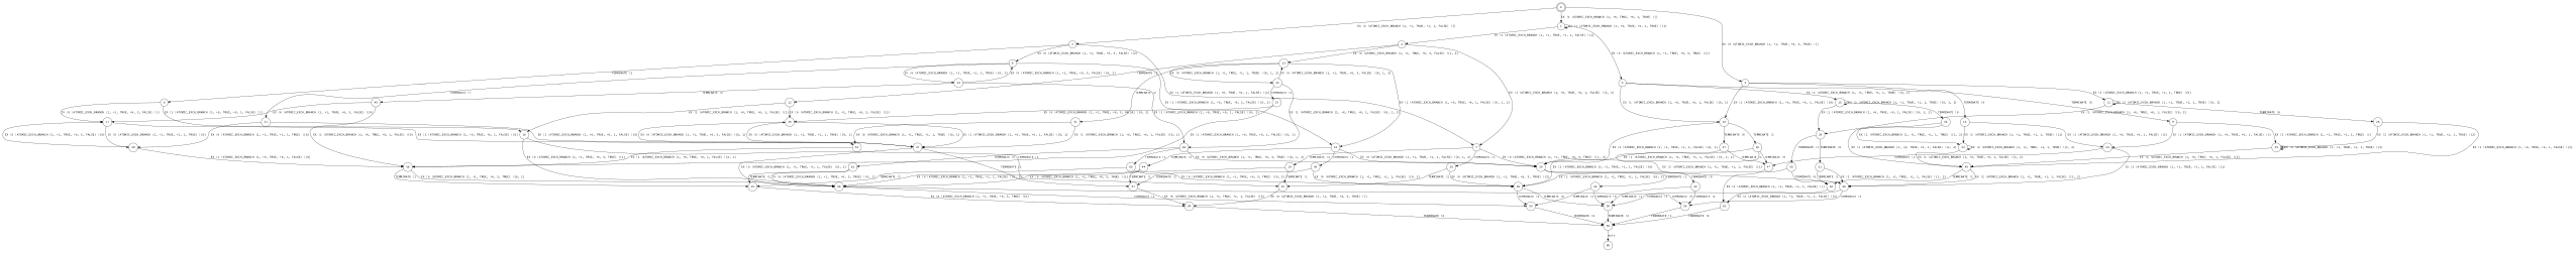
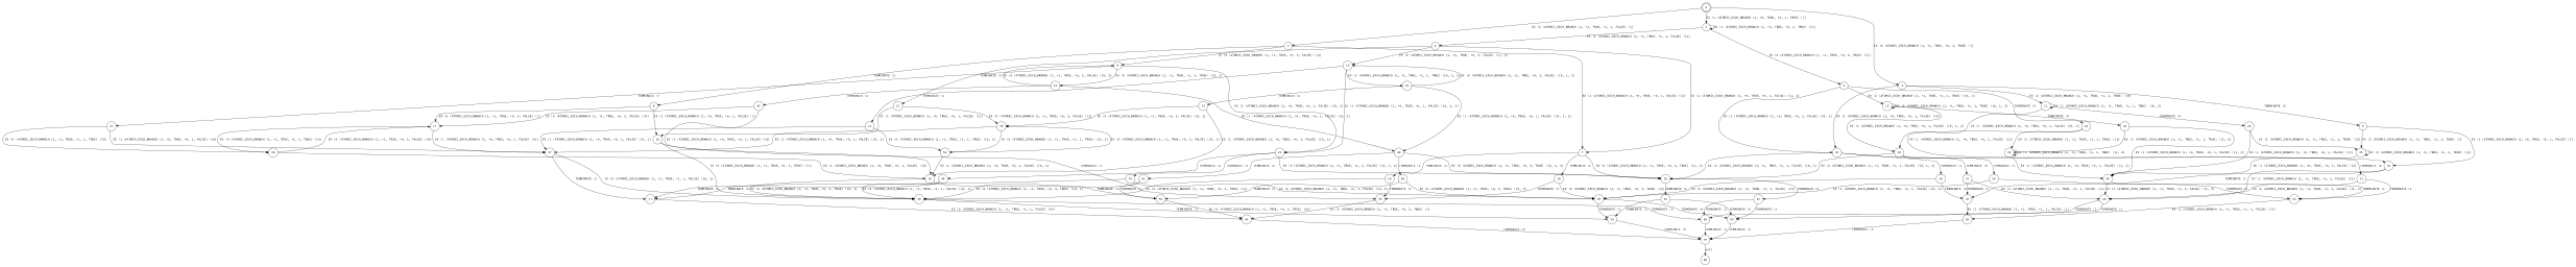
  digraph {
    fontname="Source Code Pro"
    node [fontname="Source Code Pro" shape=circle]
    edge [fontname="Source Code Pro"]
    0 [peripheries=2]
    1
    2
    3
    4
    5
    6
    7
    8
    9
    10
    11
    12
    13
    14
    15
    16
    17
    18
    19
    20
    21
    22
    23
    24
    25
    26
    27
    28
    29
    30
    31
    32
    33
    34
    35
    36
    37
    38
    39
    40
    42
    43
    44
    45
    46
    47
    48
    49
    50
    51
    52
    53
    54
    55
    56
    57
    58
    59
    60
    61
    62
    63
    64
    65
    66
    0 -> 1 [label="EX !1 !ATOMIC_EXCH_BRANCH (1, +0, TRUE, +0, 1, TRUE) !{}"]
    0 -> 2 [label="EX !2 !ATOMIC_EXCH_BRANCH (1, +1, TRUE, +1, 1, FALSE) !{}"]
    0 -> 3 [label="EX !0 !ATOMIC_EXCH_BRANCH (1, +1, TRUE, +0, 3, TRUE) !{}"]
    1 -> 1 [label="EX !1 !ATOMIC_EXCH_BRANCH (1, +0, TRUE, +0, 1, TRUE) !{1}"]
    1 -> 4 [label="EX !2 !ATOMIC_EXCH_BRANCH (1, +1, TRUE, +1, 1, FALSE) !{1}"]
    1 -> 5 [label="EX !0 !ATOMIC_EXCH_BRANCH (1, +1, TRUE, +0, 3, TRUE) !{1}"]
    2 -> 6 [label="TERMINATE !2"]
    2 -> 7 [label="EX !1 !ATOMIC_EXCH_BRANCH (1, +0, TRUE, +0, 1, FALSE) !{2}"]
    2 -> 8 [label="EX !0 !ATOMIC_EXCH_BRANCH (1, +1, TRUE, +0, 3, FALSE) !{2}"]
    3 -> 9 [label="TERMINATE !0"]
    3 -> 10 [label="EX !1 !ATOMIC_EXCH_BRANCH (1, +0, TRUE, +0, 1, FALSE) !{0}"]
    3 -> 11 [label="EX !2 !ATOMIC_EXCH_BRANCH (1, +1, TRUE, +1, 1, TRUE) !{0}"]
    4 -> 7 [label="EX !1 !ATOMIC_EXCH_BRANCH (1, +0, TRUE, +0, 1, FALSE) !{1, 2}"]
    4 -> 12 [label="TERMINATE !2"]
    4 -> 13 [label="EX !0 !ATOMIC_EXCH_BRANCH (1, +1, TRUE, +0, 3, FALSE) !{1, 2}"]
    5 -> 10 [label="EX !1 !ATOMIC_EXCH_BRANCH (1, +0, TRUE, +0, 1, FALSE) !{0, 1}"]
    5 -> 14 [label="TERMINATE !0"]
    5 -> 15 [label="EX !2 !ATOMIC_EXCH_BRANCH (1, +1, TRUE, +1, 1, TRUE) !{0, 1}"]
    6 -> 16 [label="EX !1 !ATOMIC_EXCH_BRANCH (1, +0, TRUE, +0, 1, FALSE) !{}"]
    6 -> 17 [label="EX !0 !ATOMIC_EXCH_BRANCH (1, +1, TRUE, +0, 3, FALSE) !{}"]
    7 -> 18 [label="TERMINATE !1"]
    7 -> 19 [label="TERMINATE !2"]
    7 -> 20 [label="EX !0 !ATOMIC_EXCH_BRANCH (1, +1, TRUE, +0, 3, TRUE) !{1, 2}"]
    8 -> 21 [label="TERMINATE !7"]
    8 -> 22 [label="EX !1 !ATOMIC_EXCH_BRANCH (1, +0, TRUE, +0, 1, FALSE) !{0, 2}"]
    8 -> 23 [label="EX !0 !ATOMIC_EXCH_BRANCH (1, +1, TRUE, +1, 1, TRUE) !{0, 2}"]
    9 -> 24 [label="EX !1 !ATOMIC_EXCH_BRANCH (1, +0, TRUE, +0, 1, FALSE) !{}"]
    9 -> 25 [label="EX !2 !ATOMIC_EXCH_BRANCH (1, +1, TRUE, +1, 1, TRUE) !{}"]
    10 -> 20 [label="EX !2 !ATOMIC_EXCH_BRANCH (1, +1, TRUE, +1, 1, FALSE) !{0, 1}"]
    10 -> 26 [label="TERMINATE !1"]
    10 -> 27 [label="TERMINATE !0"]
    11 -> 11 [label="EX !2 !ATOMIC_EXCH_BRANCH (1, +1, TRUE, +1, 1, TRUE) !{0, 2}"]
    11 -> 28 [label="TERMINATE !0"]
    11 -> 29 [label="EX !1 !ATOMIC_EXCH_BRANCH (1, +0, TRUE, +0, 1, FALSE) !{0, 2}"]
    12 -> 16 [label="EX !1 !ATOMIC_EXCH_BRANCH (1, +0, TRUE, +0, 1, FALSE) !{1}"]
    12 -> 30 [label="EX !0 !ATOMIC_EXCH_BRANCH (1, +1, TRUE, +0, 3, FALSE) !{1}"]
    13 -> 22 [label="EX !1 !ATOMIC_EXCH_BRANCH (1, +0, TRUE, +0, 1, FALSE) !{0, 1, 2}"]
    13 -> 31 [label="TERMINATE !2"]
    13 -> 32 [label="EX !0 !ATOMIC_EXCH_BRANCH (1, +1, TRUE, +1, 1, TRUE) !{0, 1, 2}"]
    14 -> 24 [label="EX !1 !ATOMIC_EXCH_BRANCH (1, +0, TRUE, +0, 1, FALSE) !{1}"]
    14 -> 33 [label="EX !2 !ATOMIC_EXCH_BRANCH (1, +1, TRUE, +1, 1, TRUE) !{1}"]
    15 -> 15 [label="EX !2 !ATOMIC_EXCH_BRANCH (1, +1, TRUE, +1, 1, TRUE) !{0, 1, 2}"]
    15 -> 29 [label="EX !1 !ATOMIC_EXCH_BRANCH (1, +0, TRUE, +0, 1, FALSE) !{0, 1, 2}"]
    15 -> 34 [label="TERMINATE !0"]
    16 -> 35 [label="TERMINATE !1"]
    16 -> 36 [label="EX !0 !ATOMIC_EXCH_BRANCH (1, +1, TRUE, +0, 3, TRUE) !{1}"]
    17 -> 37 [label="EX !1 !ATOMIC_EXCH_BRANCH (1, +0, TRUE, +0, 1, FALSE) !{0}"]
    17 -> 38 [label="EX !0 !ATOMIC_EXCH_BRANCH (1, +1, TRUE, +1, 1, TRUE) !{0}"]
    18 -> 35 [label="TERMINATE !2"]
    18 -> 39 [label="EX !0 !ATOMIC_EXCH_BRANCH (1, +1, TRUE, +0, 3, TRUE) !{2}"]
    19 -> 35 [label="TERMINATE !1"]
    19 -> 36 [label="EX !0 !ATOMIC_EXCH_BRANCH (1, +1, TRUE, +0, 3, TRUE) !{1}"]
    20 -> 40 [label="TERMINATE !1"]
    20 -> 42 [label="TERMINATE !0"]
    21 -> 37 [label="EX !1 !ATOMIC_EXCH_BRANCH (1, +0, TRUE, +0, 1, FALSE) !{0}"]
    21 -> 38 [label="EX !0 !ATOMIC_EXCH_BRANCH (1, +1, TRUE, +1, 1, TRUE) !{0}"]
    22 -> 20 [label="EX !0 !ATOMIC_EXCH_BRANCH (1, +1, TRUE, +1, 1, FALSE) !{0, 1, 2}"]
    22 -> 43 [label="TERMINATE !1"]
    22 -> 44 [label="TERMINATE !2"]
    23 -> 8 [label="EX !0 !ATOMIC_EXCH_BRANCH (1, +1, TRUE, +0, 3, FALSE) !{0, 2}"]
    23 -> 45 [label="TERMINATE !2"]
    23 -> 46 [label="EX !1 !ATOMIC_EXCH_BRANCH (1, +0, TRUE, +0, 1, FALSE) !{0, 2}"]
    24 -> 47 [label="TERMINATE !1"]
    24 -> 48 [label="EX !2 !ATOMIC_EXCH_BRANCH (1, +1, TRUE, +1, 1, FALSE) !{1}"]
    25 -> 25 [label="EX !2 !ATOMIC_EXCH_BRANCH (1, +1, TRUE, +1, 1, TRUE) !{2}"]
    25 -> 49 [label="EX !1 !ATOMIC_EXCH_BRANCH (1, +0, TRUE, +0, 1, FALSE) !{2}"]
    26 -> 39 [label="EX !2 !ATOMIC_EXCH_BRANCH (1, +1, TRUE, +1, 1, FALSE) !{0}"]
    26 -> 47 [label="TERMINATE !0"]
    27 -> 47 [label="TERMINATE !1"]
    27 -> 48 [label="EX !2 !ATOMIC_EXCH_BRANCH (1, +1, TRUE, +1, 1, FALSE) !{1}"]
    28 -> 25 [label="EX !2 !ATOMIC_EXCH_BRANCH (1, +1, TRUE, +1, 1, TRUE) !{2}"]
    28 -> 49 [label="EX !1 !ATOMIC_EXCH_BRANCH (1, +0, TRUE, +0, 1, FALSE) !{2}"]
-   26 -> 20 [label="EX !2 !ATOMIC_EXCH_BRANCH (1, +1, TRUE, +1, 1, FALSE) !{0, 1, 2}"]
+   29 -> 20 [label="EX !2 !ATOMIC_EXCH_BRANCH (1, +1, TRUE, +1, 1, FALSE) !{0, 1, 2}"]
    29 -> 50 [label="TERMINATE !1"]
    29 -> 51 [label="TERMINATE !0"]
    30 -> 37 [label="EX !1 !ATOMIC_EXCH_BRANCH (1, +0, TRUE, +0, 1, FALSE) !{0, 1}"]
    30 -> 52 [label="EX !0 !ATOMIC_EXCH_BRANCH (1, +1, TRUE, +1, 1, TRUE) !{0, 1}"]
    31 -> 37 [label="EX !1 !ATOMIC_EXCH_BRANCH (1, +0, TRUE, +0, 1, FALSE) !{0, 1}"]
    31 -> 52 [label="EX !0 !ATOMIC_EXCH_BRANCH (1, +1, TRUE, +1, 1, TRUE) !{0, 1}"]
    32 -> 13 [label="EX !0 !ATOMIC_EXCH_BRANCH (1, +1, TRUE, +0, 3, FALSE) !{0, 1, 2}"]
    32 -> 46 [label="EX !1 !ATOMIC_EXCH_BRANCH (1, +0, TRUE, +0, 1, FALSE) !{0, 1, 2}"]
    32 -> 53 [label="TERMINATE !2"]
    33 -> 33 [label="EX !2 !ATOMIC_EXCH_BRANCH (1, +1, TRUE, +1, 1, TRUE) !{1, 2}"]
    33 -> 49 [label="EX !1 !ATOMIC_EXCH_BRANCH (1, +0, TRUE, +0, 1, FALSE) !{1, 2}"]
    34 -> 33 [label="EX !2 !ATOMIC_EXCH_BRANCH (1, +1, TRUE, +1, 1, TRUE) !{1, 2}"]
    34 -> 49 [label="EX !1 !ATOMIC_EXCH_BRANCH (1, +0, TRUE, +0, 1, FALSE) !{1, 2}"]
    35 -> 54 [label="EX !0 !ATOMIC_EXCH_BRANCH (1, +1, TRUE, +0, 3, TRUE) !{}"]
    36 -> 55 [label="TERMINATE !1"]
    36 -> 56 [label="TERMINATE !0"]
    37 -> 36 [label="EX !0 !ATOMIC_EXCH_BRANCH (1, +1, TRUE, +1, 1, FALSE) !{0, 1}"]
    37 -> 57 [label="TERMINATE !1"]
    38 -> 17 [label="EX !0 !ATOMIC_EXCH_BRANCH (1, +1, TRUE, +0, 3, FALSE) !{0}"]
    38 -> 58 [label="EX !1 !ATOMIC_EXCH_BRANCH (1, +0, TRUE, +0, 1, FALSE) !{0}"]
    39 -> 55 [label="TERMINATE !2"]
    39 -> 59 [label="TERMINATE !0"]
    40 -> 55 [label="TERMINATE !2"]
    40 -> 59 [label="TERMINATE !0"]
    42 -> 56 [label="TERMINATE !2"]
    42 -> 59 [label="TERMINATE !1"]
    43 -> 39 [label="EX !0 !ATOMIC_EXCH_BRANCH (1, +1, TRUE, +1, 1, FALSE) !{0, 2}"]
    43 -> 57 [label="TERMINATE !2"]
    44 -> 36 [label="EX !0 !ATOMIC_EXCH_BRANCH (1, +1, TRUE, +1, 1, FALSE) !{0, 1}"]
    44 -> 57 [label="TERMINATE !1"]
    45 -> 17 [label="EX !0 !ATOMIC_EXCH_BRANCH (1, +1, TRUE, +0, 3, FALSE) !{0}"]
    45 -> 58 [label="EX !1 !ATOMIC_EXCH_BRANCH (1, +0, TRUE, +0, 1, FALSE) !{0}"]
    46 -> 20 [label="EX !0 !ATOMIC_EXCH_BRANCH (1, +1, TRUE, +0, 3, TRUE) !{0, 1, 2}"]
    46 -> 60 [label="TERMINATE !1"]
    46 -> 61 [label="TERMINATE !2"]
    47 -> 62 [label="EX !2 !ATOMIC_EXCH_BRANCH (1, +1, TRUE, +1, 1, FALSE) !{}"]
    48 -> 56 [label="TERMINATE !2"]
    48 -> 59 [label="TERMINATE !1"]
    49 -> 48 [label="EX !2 !ATOMIC_EXCH_BRANCH (1, +1, TRUE, +1, 1, FALSE) !{1, 2}"]
    49 -> 63 [label="TERMINATE !1"]
    50 -> 39 [label="EX !2 !ATOMIC_EXCH_BRANCH (1, +1, TRUE, +1, 1, FALSE) !{0, 2}"]
    50 -> 63 [label="TERMINATE !0"]
    51 -> 48 [label="EX !2 !ATOMIC_EXCH_BRANCH (1, +1, TRUE, +1, 1, FALSE) !{1, 2}"]
    51 -> 63 [label="TERMINATE !1"]
    52 -> 30 [label="EX !0 !ATOMIC_EXCH_BRANCH (1, +1, TRUE, +0, 3, FALSE) !{0, 1}"]
    52 -> 58 [label="EX !1 !ATOMIC_EXCH_BRANCH (1, +0, TRUE, +0, 1, FALSE) !{0, 1}"]
    53 -> 30 [label="EX !0 !ATOMIC_EXCH_BRANCH (1, +1, TRUE, +0, 3, FALSE) !{0, 1}"]
    53 -> 58 [label="EX !1 !ATOMIC_EXCH_BRANCH (1, +0, TRUE, +0, 1, FALSE) !{0, 1}"]
    54 -> 64 [label="TERMINATE !0"]
    55 -> 64 [label="TERMINATE !0"]
    56 -> 64 [label="TERMINATE !1"]
    57 -> 54 [label="EX !0 !ATOMIC_EXCH_BRANCH (1, +1, TRUE, +1, 1, FALSE) !{0}"]
    58 -> 36 [label="EX !0 !ATOMIC_EXCH_BRANCH (1, +1, TRUE, +0, 3, TRUE) !{0, 1}"]
    58 -> 65 [label="TERMINATE !1"]
    59 -> 64 [label="TERMINATE !2"]
    60 -> 39 [label="EX !0 !ATOMIC_EXCH_BRANCH (1, +1, TRUE, +0, 3, TRUE) !{0, 2}"]
    60 -> 65 [label="TERMINATE !2"]
    61 -> 36 [label="EX !0 !ATOMIC_EXCH_BRANCH (1, +1, TRUE, +0, 3, TRUE) !{0, 1}"]
    61 -> 65 [label="TERMINATE !1"]
    62 -> 64 [label="TERMINATE !2"]
    63 -> 62 [label="EX !2 !ATOMIC_EXCH_BRANCH (1, +1, TRUE, +1, 1, FALSE) !{2}"]
    64 -> 66 [label=exit]
    65 -> 54 [label="EX !0 !ATOMIC_EXCH_BRANCH (1, +1, TRUE, +0, 3, TRUE) !{0}"]
  }
